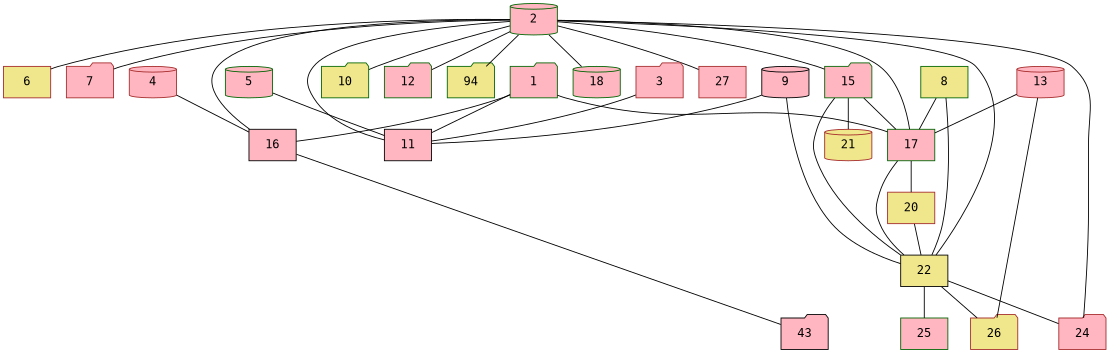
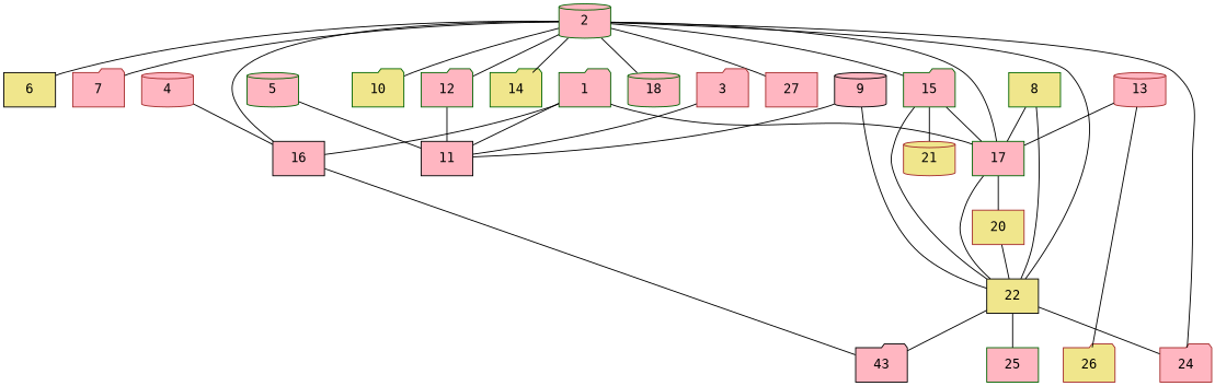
  graph {
    fontname="DejaVu Sans Mono"
    node [color=darkgreen fillcolor=lightpink fontname="DejaVu Sans Mono" shape=folder style=filled]
    edge [fontname="DejaVu Sans Mono" weight=1.0]
    11 [color=black shape=box]
    1
    16 [color=black shape=box]
    17 [shape=box]
    n5 [color=black label=43]
    20 [color=brown fillcolor=khaki shape=box]
    22 [color=black fillcolor=khaki shape=box]
    2 [shape=cylinder]
-   6 [color=brown fillcolor=khaki shape=box]
+   6 [color=black fillcolor=khaki shape=box]
    7 [color=brown]
    10 [fillcolor=khaki]
    12
-   14 [fillcolor=khaki label=94]
+   14 [fillcolor=khaki]
    15
    18 [shape=cylinder]
    27 [color=brown shape=box]
    24 [color=brown]
    21 [color=brown fillcolor=khaki shape=cylinder]
    26 [color=brown fillcolor=khaki]
    25 [shape=box]
    3 [color=brown]
    4 [color=brown shape=cylinder]
    5 [shape=cylinder]
    8 [fillcolor=khaki shape=box]
    9 [color=black shape=cylinder]
    13 [color=brown shape=cylinder]
    1 -- 11
    1 -- 16
    1 -- 17
    16 -- n5
    17 -- 20
    17 -- 22
    20 -- 22
    22 -- 24
-   22 -- 26
+   22 -- n5
    22 -- 25
-   2 -- 11 [weight=2.0]
+   12 -- 11 [weight=2.0]
    2 -- 16
    2 -- 17
    2 -- 22 [weight=2.0]
    2 -- 6
    2 -- 7
    2 -- 10
    2 -- 12
    2 -- 14
    2 -- 15 [weight=2.0]
    2 -- 18
    2 -- 27
    2 -- 24
    15 -- 17
    15 -- 22
    15 -- 21
    3 -- 11
    4 -- 16
    5 -- 11
    8 -- 17
    8 -- 22
    9 -- 11
    9 -- 22
    13 -- 17
    13 -- 26
  }
